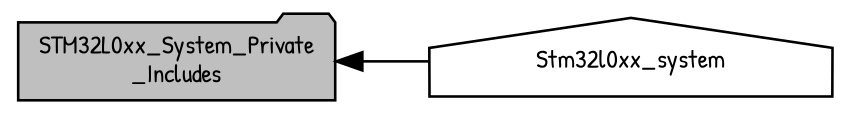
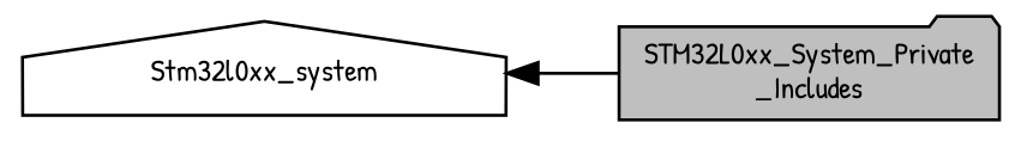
  digraph {
    rankdir=LR
    fontname="Patrick Hand"
    node [color=black fontname="Patrick Hand" fontsize=10 style=filled]
    n1 [fillcolor=grey75 fontcolor=black height=0.2 label="STM32L0xx_System_Private\l_Includes" shape=folder width=0.4]
    n2 [fillcolor=white height=0.2 label=Stm32l0xx_system shape=house width=0.4]
-   n1 -> n2 [dir=back fontname="Patrick Hand" fontsize=10 labelfontname=Helvetica labelfontsize=10 shape=plaintext style=solid]
+   n2 -> n1 [dir=back fontname="Patrick Hand" fontsize=10 labelfontname=Helvetica labelfontsize=10 shape=plaintext style=solid]
  }
